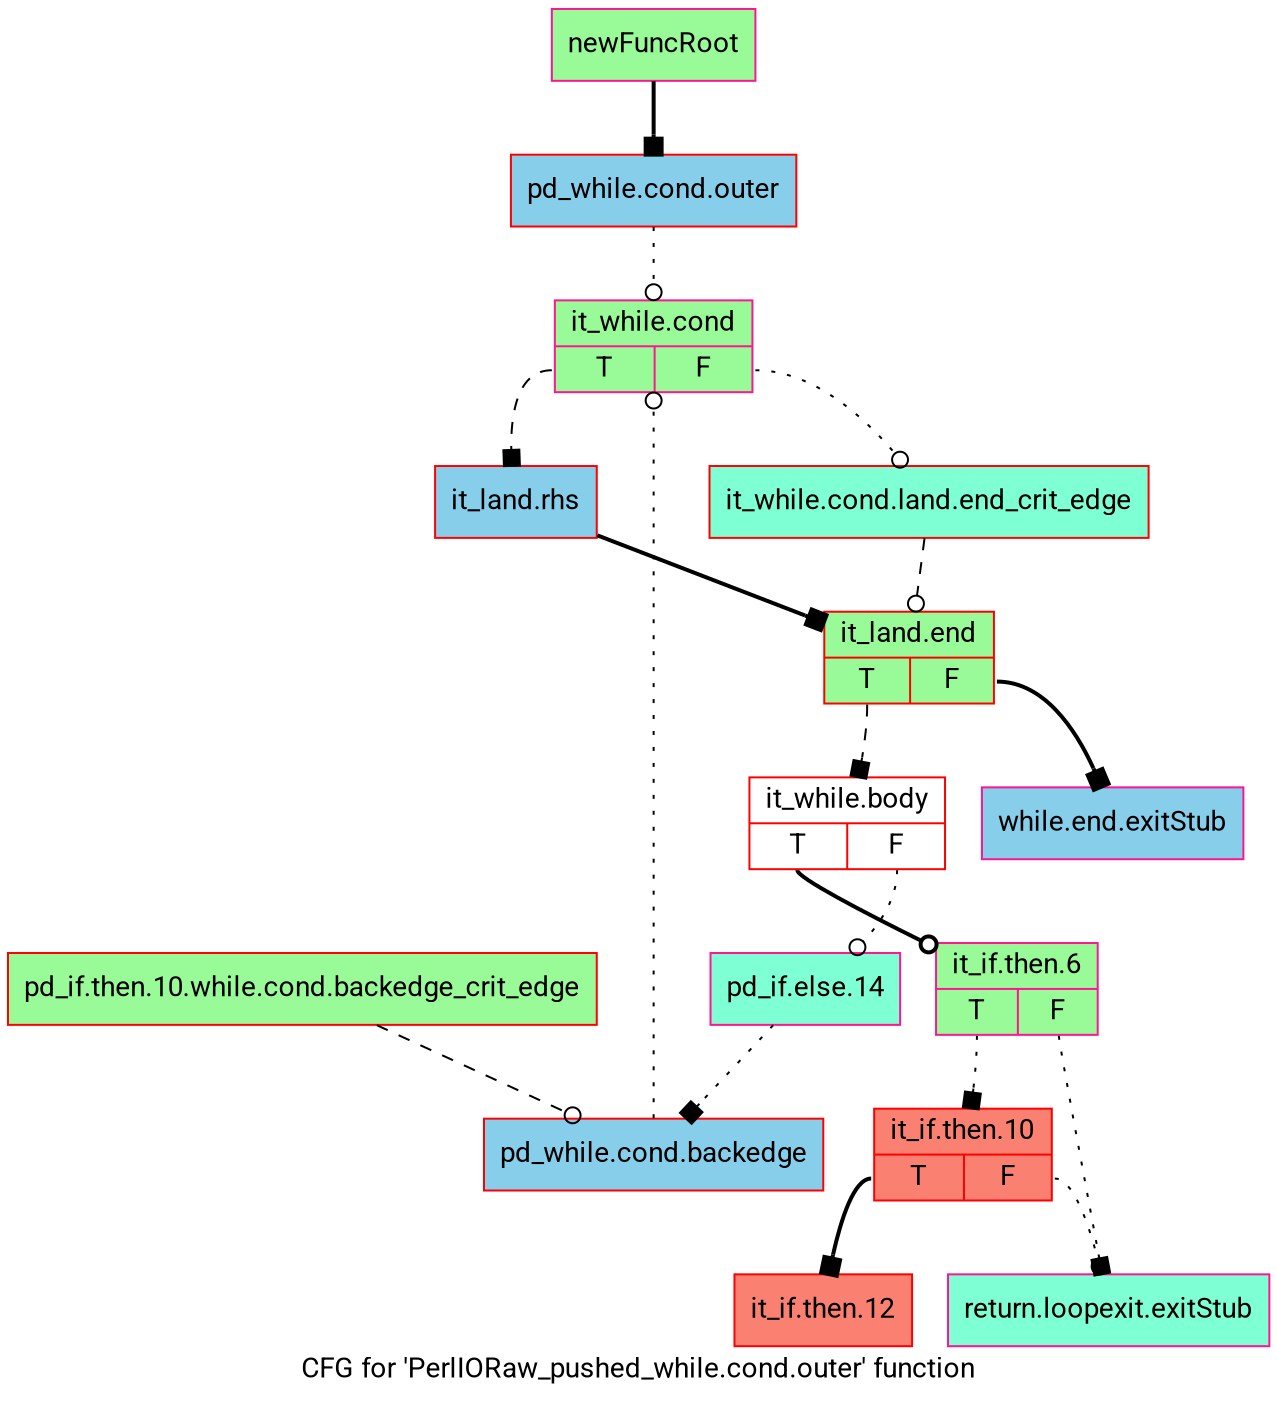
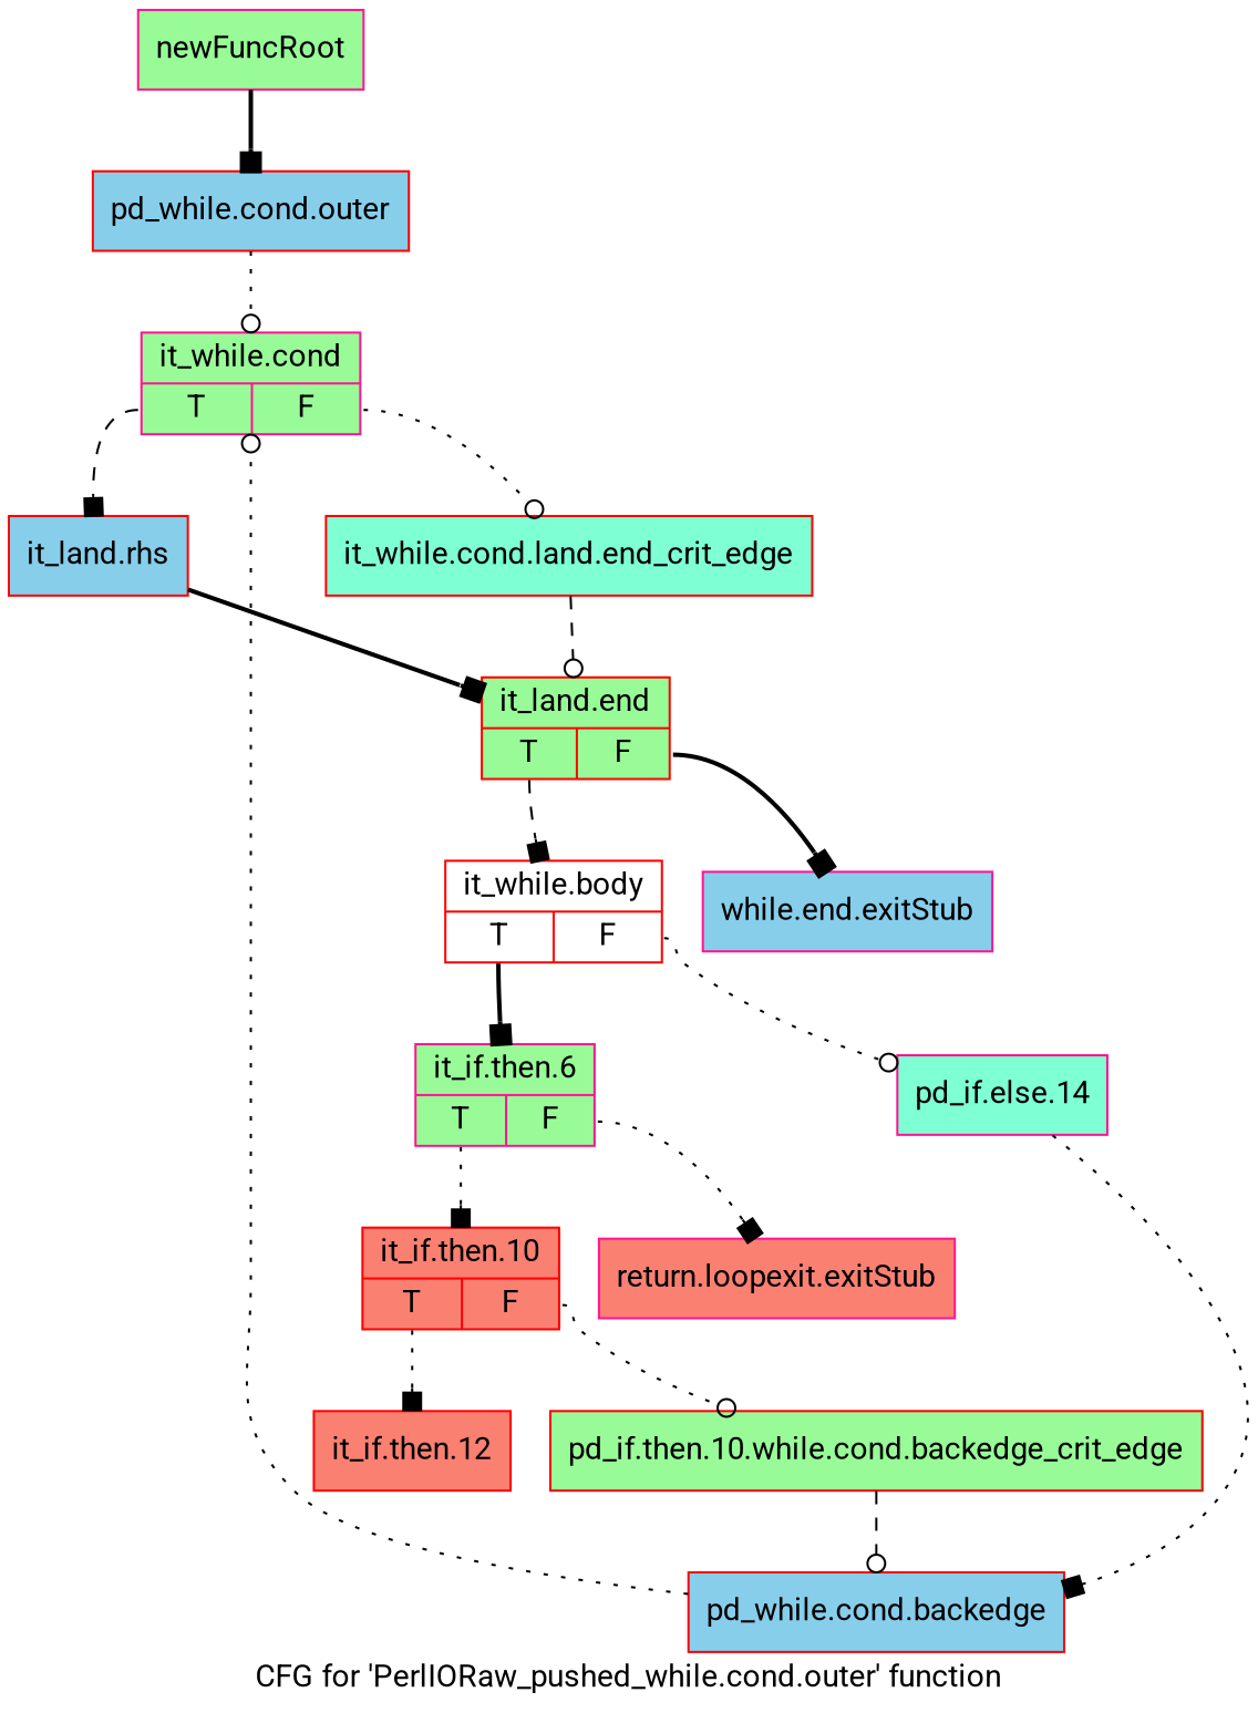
  digraph {
    fontname=Roboto
    label="CFG for 'PerlIORaw_pushed_while.cond.outer' function"
    node [color=red fillcolor=palegreen fontname=Roboto shape=record style=filled]
    edge [arrowhead=box fontname=Roboto style=dotted]
    n1 [color=deeppink label="{newFuncRoot}"]
    n2 [fillcolor=skyblue label="{pd_while.cond.outer}"]
    n3 [color=deeppink label="{it_while.cond|{<s0>T|<s1>F}}"]
    n4 [fillcolor=skyblue label="{it_land.rhs}"]
    n5 [fillcolor=aquamarine label="{it_while.cond.land.end_crit_edge}"]
    n6 [color=deeppink fillcolor=skyblue label="{while.end.exitStub}"]
-   n7 [color=deeppink fillcolor=aquamarine label="{return.loopexit.exitStub}"]
+   n7 [color=deeppink fillcolor=salmon label="{return.loopexit.exitStub}"]
    n8 [label="{it_land.end|{<s0>T|<s1>F}}"]
    n9 [fillcolor=white label="{it_while.body|{<s0>T|<s1>F}}"]
    n10 [color=deeppink label="{it_if.then.6|{<s0>T|<s1>F}}"]
    n11 [color=deeppink fillcolor=aquamarine label="{pd_if.else.14}"]
    n12 [fillcolor=salmon label="{it_if.then.10|{<s0>T|<s1>F}}"]
    n13 [fillcolor=skyblue label="{pd_while.cond.backedge}"]
    n14 [fillcolor=salmon label="{it_if.then.12}"]
    n15 [label="{pd_if.then.10.while.cond.backedge_crit_edge}"]
    n1 -> n2 [style=bold]
    n2 -> n3 [arrowhead=odot]
    n3 -> n4 [style=dashed tailport=s0]
    n3 -> n5 [arrowhead=odot tailport=s1]
    n4 -> n8 [style=bold]
    n5 -> n8 [arrowhead=odot style=dashed]
    n8 -> n6 [style=bold tailport=s1]
    n8 -> n9 [style=dashed tailport=s0]
-   n9 -> n10 [arrowhead=odot style=bold tailport=s0]
+   n9 -> n10 [style=bold tailport=s0]
    n9 -> n11 [arrowhead=odot tailport=s1]
    n10 -> n7 [tailport=s1]
    n10 -> n12 [tailport=s0]
    n11 -> n13
-   n12 -> n14 [style=bold tailport=s0]
-   n12 -> n7 [arrowhead=odot tailport=s1]
+   n12 -> n14 [tailport=s0]
+   n12 -> n15 [arrowhead=odot tailport=s1]
    n13 -> n3 [arrowhead=odot]
    n15 -> n13 [arrowhead=odot style=dashed]
  }
